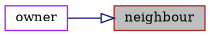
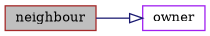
  digraph {
    rankdir=LR
    fontname="DejaVu Serif"
    node [fontname="DejaVu Serif" fontsize=10 shape=record]
    n1 [color=brown fillcolor=grey75 fontcolor=black height=0.2 label=neighbour style=filled width=0.4]
    n2 [color=purple height=0.2 label=owner width=0.4]
-   n2 -> n1 [color=midnightblue fontname="DejaVu Serif" fontsize=10 labelfontname=FreeSans labelfontsize=10 style=solid arrowhead=onormal]
+   n1 -> n2 [color=midnightblue fontname="DejaVu Serif" fontsize=10 labelfontname=FreeSans labelfontsize=10 style=solid arrowhead=onormal]
  }
